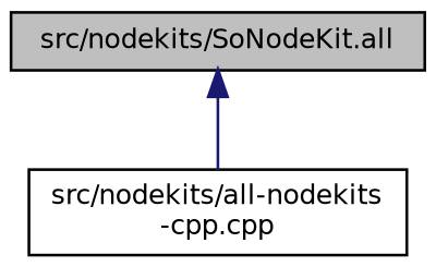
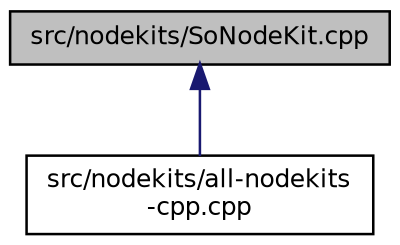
  digraph {
    node [color=black fontname=Helvetica fontsize=10 shape=record style=filled]
-   n1 [fillcolor=grey75 fontcolor=black height=0.2 label="src/nodekits/SoNodeKit.all" width=0.4]
+   n1 [fillcolor=grey75 fontcolor=black height=0.2 label="src/nodekits/SoNodeKit.cpp" width=0.4]
    n2 [fillcolor=white height=0.2 label="src/nodekits/all-nodekits\l-cpp.cpp" width=0.4]
    n1 -> n2 [color=midnightblue dir=back fontname=Helvetica fontsize=10 labelfontname=Helvetica labelfontsize=10 style=solid]
  }
